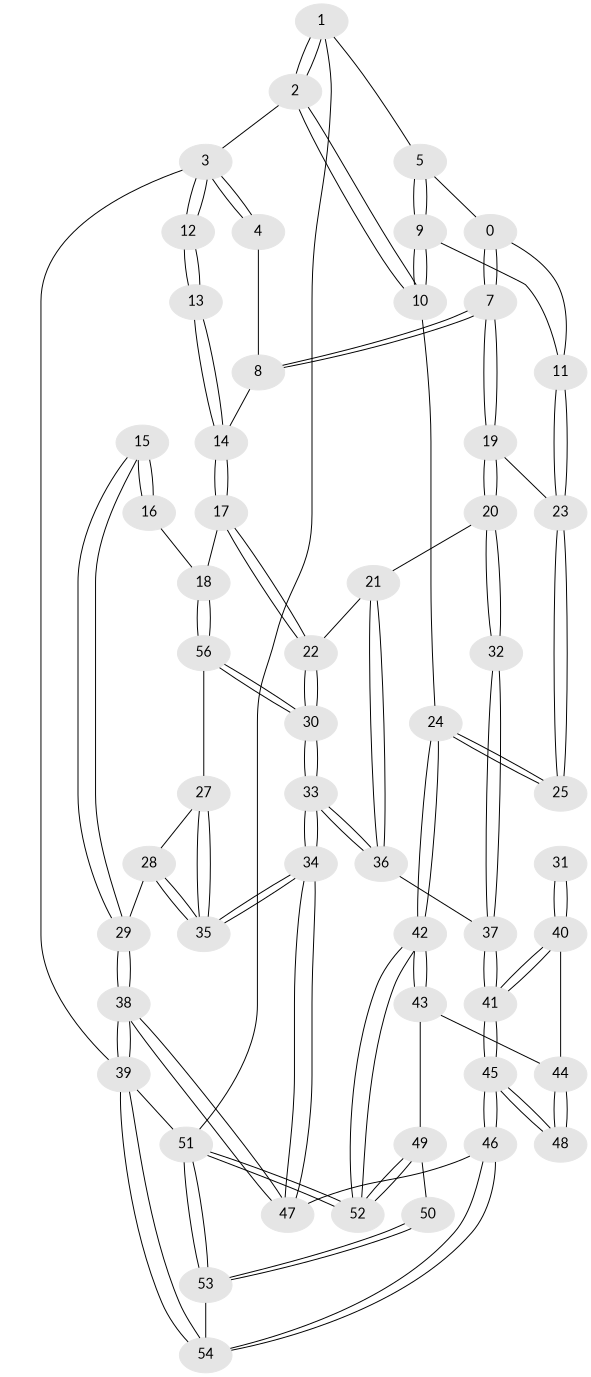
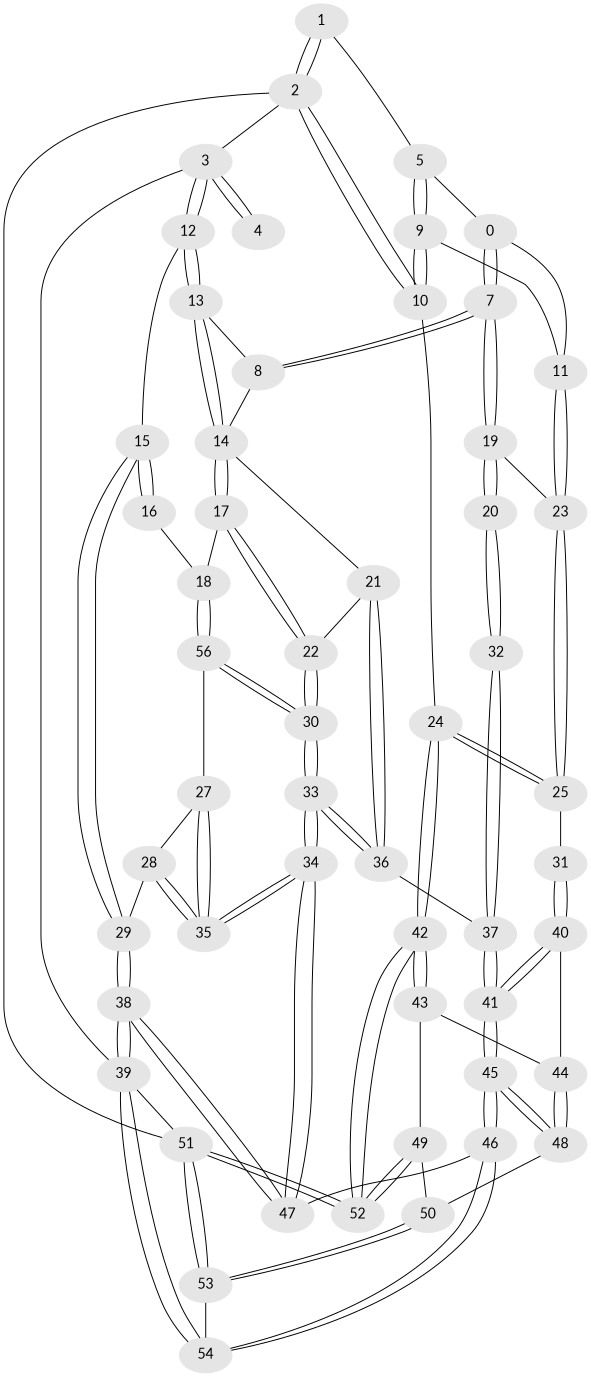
  graph {
    fontname=Lato
    node [color=gray90 fontname=Lato style=filled]
    edge [fontname=Lato]
    1
    2
    5
    3
    10
    51
    n7 [label=0]
    9
    4
    12
    39
    24
    52
    53
    8
    13
    15
    54
    14
    7
    11
    19
    23
    20
    17
    25
    42
    16
    29
    18
    22
    38
    n33 [label=56]
    30
    27
    21
    32
    36
    37
    33
    31
    43
    40
    28
    35
    47
    34
    41
    44
    45
    48
    46
    49
    50
    1 -- 2
    1 -- 2
    1 -- 5
    2 -- 3
    2 -- 10
    2 -- 10
-   1 -- 51
+   2 -- 51
    5 -- n7
    5 -- 9
    5 -- 9
    3 -- 4
    3 -- 4
    3 -- 12
    3 -- 12
    3 -- 39
    10 -- 24
    51 -- 52
    51 -- 52
    51 -- 53
    51 -- 53
    n7 -- 7
    n7 -- 7
    n7 -- 11
    9 -- 10
    9 -- 10
    9 -- 11
-   4 -- 8
+   13 -- 8
    12 -- 13
    12 -- 13
+   12 -- 15
    39 -- 51
    39 -- 54
    39 -- 54
    24 -- 25
    24 -- 25
    24 -- 42
    24 -- 42
    53 -- 54
    8 -- 14
    13 -- 14
    13 -- 14
    15 -- 16
    15 -- 16
    15 -- 29
    15 -- 29
    14 -- 17
    14 -- 17
    7 -- 8
    7 -- 8
    7 -- 19
    7 -- 19
    11 -- 23
    11 -- 23
    19 -- 23
    19 -- 20
    19 -- 20
    23 -- 25
    23 -- 25
-   20 -- 21
+   14 -- 21
    20 -- 32
    20 -- 32
    17 -- 18
    17 -- 22
    17 -- 22
+   25 -- 31
    42 -- 52
    42 -- 52
    42 -- 43
    42 -- 43
    16 -- 18
    29 -- 38
    29 -- 38
    18 -- n33
    18 -- n33
    22 -- 30
    22 -- 30
    38 -- 39
    38 -- 39
    38 -- 47
    38 -- 47
    n33 -- 30
    n33 -- 30
    n33 -- 27
    30 -- 33
    30 -- 33
    27 -- 28
    27 -- 35
    27 -- 35
    21 -- 22
    21 -- 36
    21 -- 36
    32 -- 37
    32 -- 37
    36 -- 37
    37 -- 41
    37 -- 41
    33 -- 36
    33 -- 36
    33 -- 34
    33 -- 34
    31 -- 40
    31 -- 40
    43 -- 44
    43 -- 49
    40 -- 41
    40 -- 41
    40 -- 44
    28 -- 29
    28 -- 35
    28 -- 35
    34 -- 35
    34 -- 35
    34 -- 47
    34 -- 47
    41 -- 45
    41 -- 45
    44 -- 48
    44 -- 48
    45 -- 48
    45 -- 48
    45 -- 46
    45 -- 46
+   48 -- 50
    46 -- 54
    46 -- 54
    46 -- 47
    49 -- 52
    49 -- 52
    49 -- 50
    50 -- 53
    50 -- 53
  }
